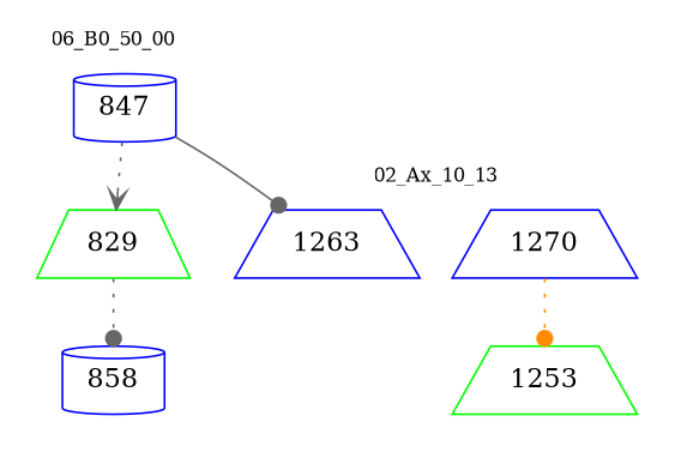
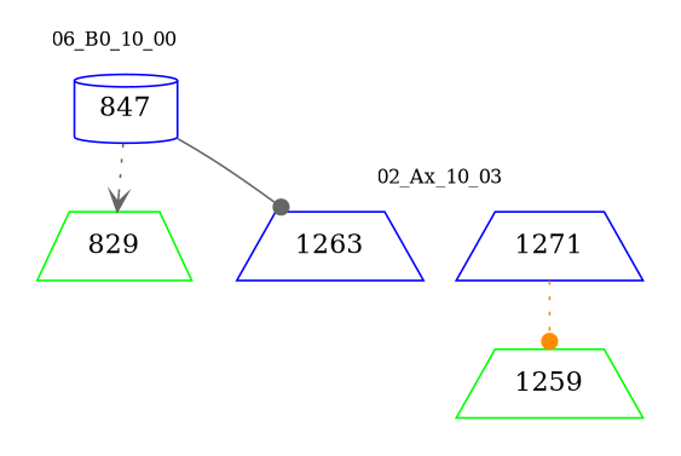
  digraph {
    node [color=blue shape=trapezium]
    edge [arrowhead=dot color=gray40 style=dotted]
-   n1 [label=1270]
-   n2 [color=green label=1253]
+   n1 [label=1271]
+   n2 [color=green label=1259]
    n3 [label=1263]
    n4 [label=847 shape=cylinder]
    n5 [color=green label=829]
-   n6 [label=858 shape=cylinder]
    subgraph cluster_1 {
      color=white
      fontsize=10
-     label="02_Ax_10_13"
+     label="02_Ax_10_03"
      n1
      n2
      n3
    }
    subgraph cluster_2 {
      color=white
      fontsize=10
-     label="06_B0_50_00"
+     label="06_B0_10_00"
      n4
      n5
-     n6
    }
    n1 -> n2 [color=darkorange]
    n4 -> n3 [style=solid]
    n4 -> n5 [arrowhead=vee]
-   n5 -> n6
  }
